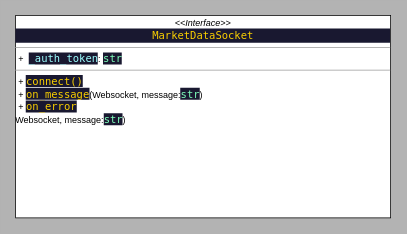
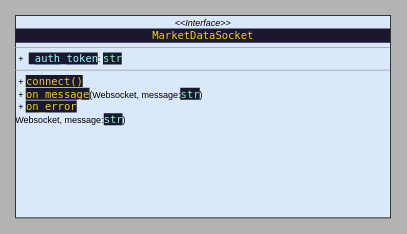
  <mxCell id="0" />
  <mxCell id="1" parent="0" />
- <mxCell id="2" value="&lt;p style=&quot;margin:0px;margin-top:4px;text-align:center;&quot;&gt;&lt;i&gt;&amp;lt;&amp;lt;Interface&amp;gt;&amp;gt;&lt;/i&gt;&lt;br&gt;&lt;/p&gt;&lt;div style=&quot;text-align: center; color: rgb(255, 255, 255); background-color: rgb(25, 24, 48); font-family: &amp;quot;Droid Sans Mono&amp;quot;, &amp;quot;monospace&amp;quot;, monospace; font-size: 14px; line-height: 19px;&quot;&gt;&lt;span style=&quot;color: #fad000;&quot;&gt;MarketDataSocket&lt;/span&gt;&lt;/div&gt;&lt;hr size=&quot;1&quot;&gt;&lt;p style=&quot;margin:0px;margin-left:4px;&quot;&gt;+&amp;nbsp;&amp;nbsp;&lt;span style=&quot;color: rgb(158, 255, 255); background-color: rgb(25, 24, 48); font-family: &amp;quot;Droid Sans Mono&amp;quot;, &amp;quot;monospace&amp;quot;, monospace; font-size: 14px;&quot;&gt;_auth_token&lt;/span&gt;&lt;span style=&quot;background-color: initial;&quot;&gt;:&amp;nbsp;&lt;/span&gt;&lt;span style=&quot;color: rgb(128, 255, 187); background-color: rgb(25, 24, 48); font-family: &amp;quot;Droid Sans Mono&amp;quot;, &amp;quot;monospace&amp;quot;, monospace; font-size: 14px;&quot;&gt;str&lt;/span&gt;&lt;/p&gt;&lt;hr size=&quot;1&quot;&gt;&lt;p style=&quot;margin:0px;margin-left:4px;&quot;&gt;+&amp;nbsp;&lt;span style=&quot;color: rgb(250, 208, 0); background-color: rgb(25, 24, 48); font-family: &amp;quot;Droid Sans Mono&amp;quot;, &amp;quot;monospace&amp;quot;, monospace; font-size: 14px;&quot;&gt;connect()&lt;/span&gt;&lt;/p&gt;&lt;p style=&quot;margin:0px;margin-left:4px;&quot;&gt;+&amp;nbsp;&lt;span style=&quot;color: rgb(250, 208, 0); background-color: rgb(25, 24, 48); font-family: &amp;quot;Droid Sans Mono&amp;quot;, &amp;quot;monospace&amp;quot;, monospace; font-size: 14px;&quot;&gt;on_message&lt;/span&gt;&lt;span style=&quot;background-color: initial;&quot;&gt;(Websocket, message:&lt;/span&gt;&lt;span style=&quot;color: rgb(128, 255, 187); font-family: &amp;quot;Droid Sans Mono&amp;quot;, &amp;quot;monospace&amp;quot;, monospace; font-size: 14px; background-color: rgb(25, 24, 48);&quot;&gt;str&lt;/span&gt;&lt;span style=&quot;background-color: initial;&quot;&gt;)&lt;/span&gt;&lt;/p&gt;&lt;p style=&quot;margin:0px;margin-left:4px;&quot;&gt;&lt;span style=&quot;background-color: initial;&quot;&gt;+&amp;nbsp;&lt;/span&gt;&lt;span style=&quot;color: rgb(250, 208, 0); background-color: rgb(25, 24, 48); font-family: &amp;quot;Droid Sans Mono&amp;quot;, &amp;quot;monospace&amp;quot;, monospace; font-size: 14px;&quot;&gt;on_error&lt;/span&gt;&lt;/p&gt;&lt;span style=&quot;background-color: initial;&quot;&gt;Websocket, message:&lt;/span&gt;&lt;span style=&quot;color: rgb(128, 255, 187); font-family: &amp;quot;Droid Sans Mono&amp;quot;, &amp;quot;monospace&amp;quot;, monospace; font-size: 14px; background-color: rgb(25, 24, 48);&quot;&gt;str&lt;/span&gt;&lt;span style=&quot;background-color: initial;&quot;&gt;)&lt;/span&gt;" style="verticalAlign=top;align=left;overflow=fill;fontSize=12;fontFamily=Helvetica;html=1;" parent="1" vertex="1"><mxGeometry x="20" y="20" width="500" height="270" as="geometry" /></mxCell>
+ <mxCell id="2" value="&lt;p style=&quot;margin:0px;margin-top:4px;text-align:center;&quot;&gt;&lt;i&gt;&amp;lt;&amp;lt;Interface&amp;gt;&amp;gt;&lt;/i&gt;&lt;br&gt;&lt;/p&gt;&lt;div style=&quot;text-align: center; color: rgb(255, 255, 255); background-color: rgb(25, 24, 48); font-family: &amp;quot;Droid Sans Mono&amp;quot;, &amp;quot;monospace&amp;quot;, monospace; font-size: 14px; line-height: 19px;&quot;&gt;&lt;span style=&quot;color: #fad000;&quot;&gt;MarketDataSocket&lt;/span&gt;&lt;/div&gt;&lt;hr size=&quot;1&quot;&gt;&lt;p style=&quot;margin:0px;margin-left:4px;&quot;&gt;+&amp;nbsp;&amp;nbsp;&lt;span style=&quot;color: rgb(158, 255, 255); background-color: rgb(25, 24, 48); font-family: &amp;quot;Droid Sans Mono&amp;quot;, &amp;quot;monospace&amp;quot;, monospace; font-size: 14px;&quot;&gt;_auth_token&lt;/span&gt;&lt;span style=&quot;background-color: initial;&quot;&gt;:&amp;nbsp;&lt;/span&gt;&lt;span style=&quot;color: rgb(128, 255, 187); background-color: rgb(25, 24, 48); font-family: &amp;quot;Droid Sans Mono&amp;quot;, &amp;quot;monospace&amp;quot;, monospace; font-size: 14px;&quot;&gt;str&lt;/span&gt;&lt;/p&gt;&lt;hr size=&quot;1&quot;&gt;&lt;p style=&quot;margin:0px;margin-left:4px;&quot;&gt;+&amp;nbsp;&lt;span style=&quot;color: rgb(250, 208, 0); background-color: rgb(25, 24, 48); font-family: &amp;quot;Droid Sans Mono&amp;quot;, &amp;quot;monospace&amp;quot;, monospace; font-size: 14px;&quot;&gt;connect()&lt;/span&gt;&lt;/p&gt;&lt;p style=&quot;margin:0px;margin-left:4px;&quot;&gt;+&amp;nbsp;&lt;span style=&quot;color: rgb(250, 208, 0); background-color: rgb(25, 24, 48); font-family: &amp;quot;Droid Sans Mono&amp;quot;, &amp;quot;monospace&amp;quot;, monospace; font-size: 14px;&quot;&gt;on_message&lt;/span&gt;&lt;span style=&quot;background-color: initial;&quot;&gt;(Websocket, message:&lt;/span&gt;&lt;span style=&quot;color: rgb(128, 255, 187); font-family: &amp;quot;Droid Sans Mono&amp;quot;, &amp;quot;monospace&amp;quot;, monospace; font-size: 14px; background-color: rgb(25, 24, 48);&quot;&gt;str&lt;/span&gt;&lt;span style=&quot;background-color: initial;&quot;&gt;)&lt;/span&gt;&lt;/p&gt;&lt;p style=&quot;margin:0px;margin-left:4px;&quot;&gt;&lt;span style=&quot;background-color: initial;&quot;&gt;+&amp;nbsp;&lt;/span&gt;&lt;span style=&quot;color: rgb(250, 208, 0); background-color: rgb(25, 24, 48); font-family: &amp;quot;Droid Sans Mono&amp;quot;, &amp;quot;monospace&amp;quot;, monospace; font-size: 14px;&quot;&gt;on_error&lt;/span&gt;&lt;/p&gt;&lt;span style=&quot;background-color: initial;&quot;&gt;Websocket, message:&lt;/span&gt;&lt;span style=&quot;color: rgb(128, 255, 187); font-family: &amp;quot;Droid Sans Mono&amp;quot;, &amp;quot;monospace&amp;quot;, monospace; font-size: 14px; background-color: rgb(25, 24, 48);&quot;&gt;str&lt;/span&gt;&lt;span style=&quot;background-color: initial;&quot;&gt;)&lt;/span&gt;" style="verticalAlign=top;align=left;overflow=fill;fontSize=12;fontFamily=Helvetica;html=1;fillColor=#dae8fc;" parent="1" vertex="1"><mxGeometry x="20" y="20" width="500" height="270" as="geometry" /></mxCell>
